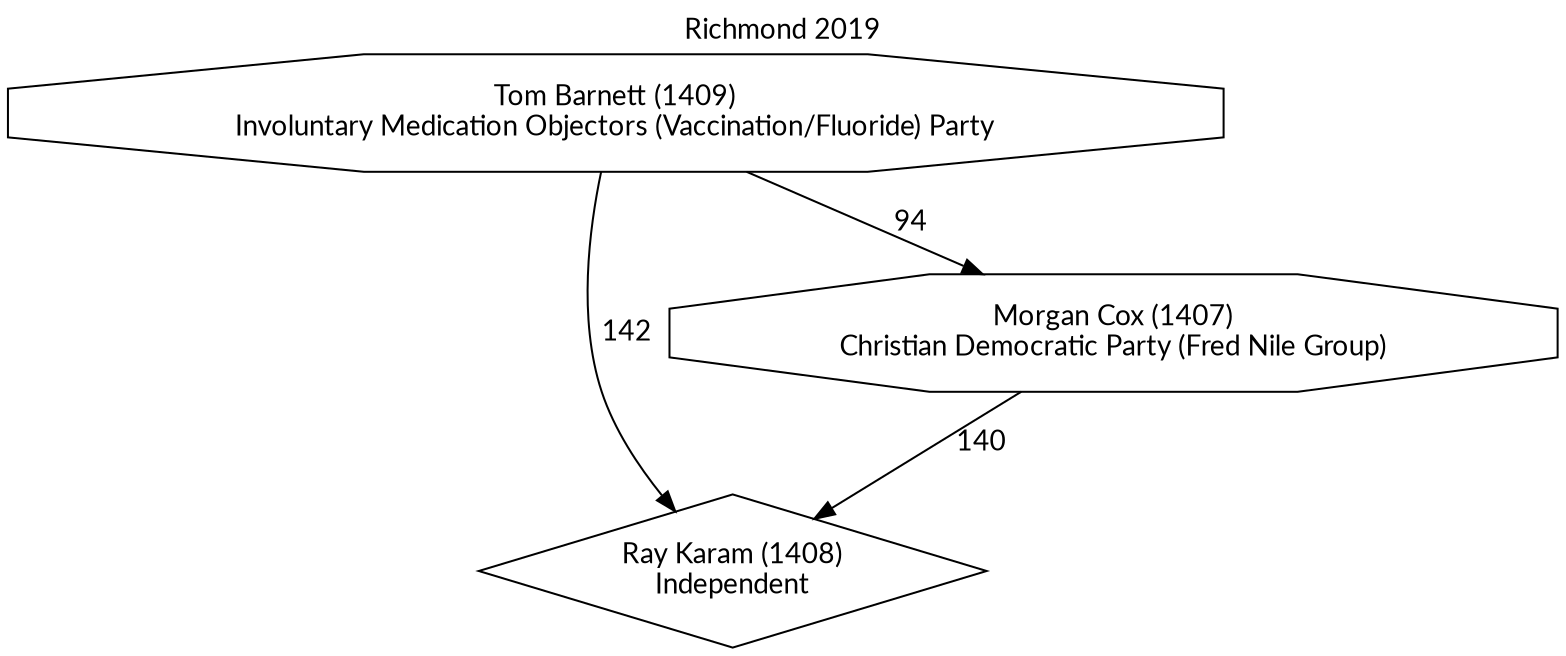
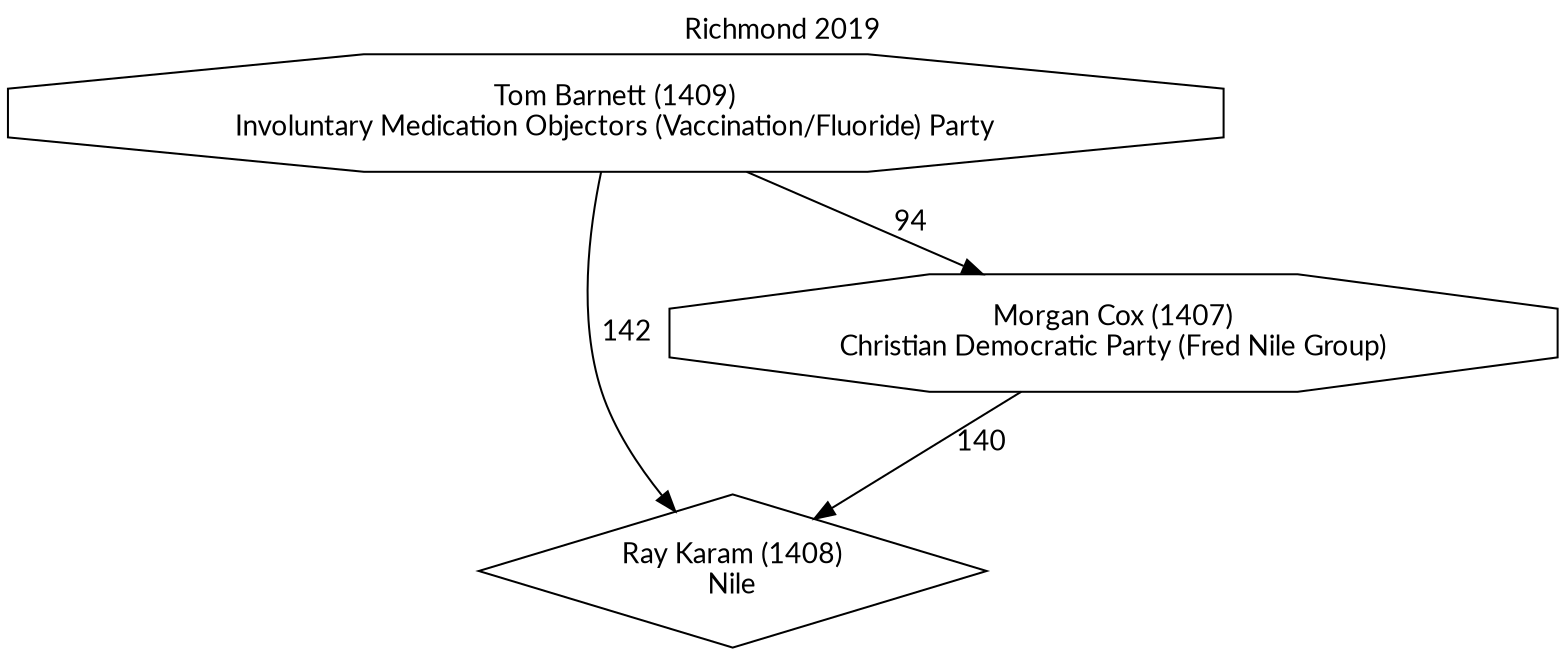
  digraph {
    label="Richmond 2019"
    labelloc=t
    mclimit=10
    fontname=Lato
    node [shape=octagon color=black fontname=Lato]
    edge [fontname=Lato]
-   n1 [label="Ray Karam (1408)\nIndependent" shape=diamond]
+   n1 [label="Ray Karam (1408)\nNile" shape=diamond]
    n2 [label="Morgan Cox (1407)\nChristian Democratic Party (Fred Nile Group)"]
    n3 [label="Tom Barnett (1409)\nInvoluntary Medication Objectors (Vaccination/Fluoride) Party"]
    n2 -> n1 [label=140]
    n3 -> n1 [label=142]
    n3 -> n2 [label=94]
  }
